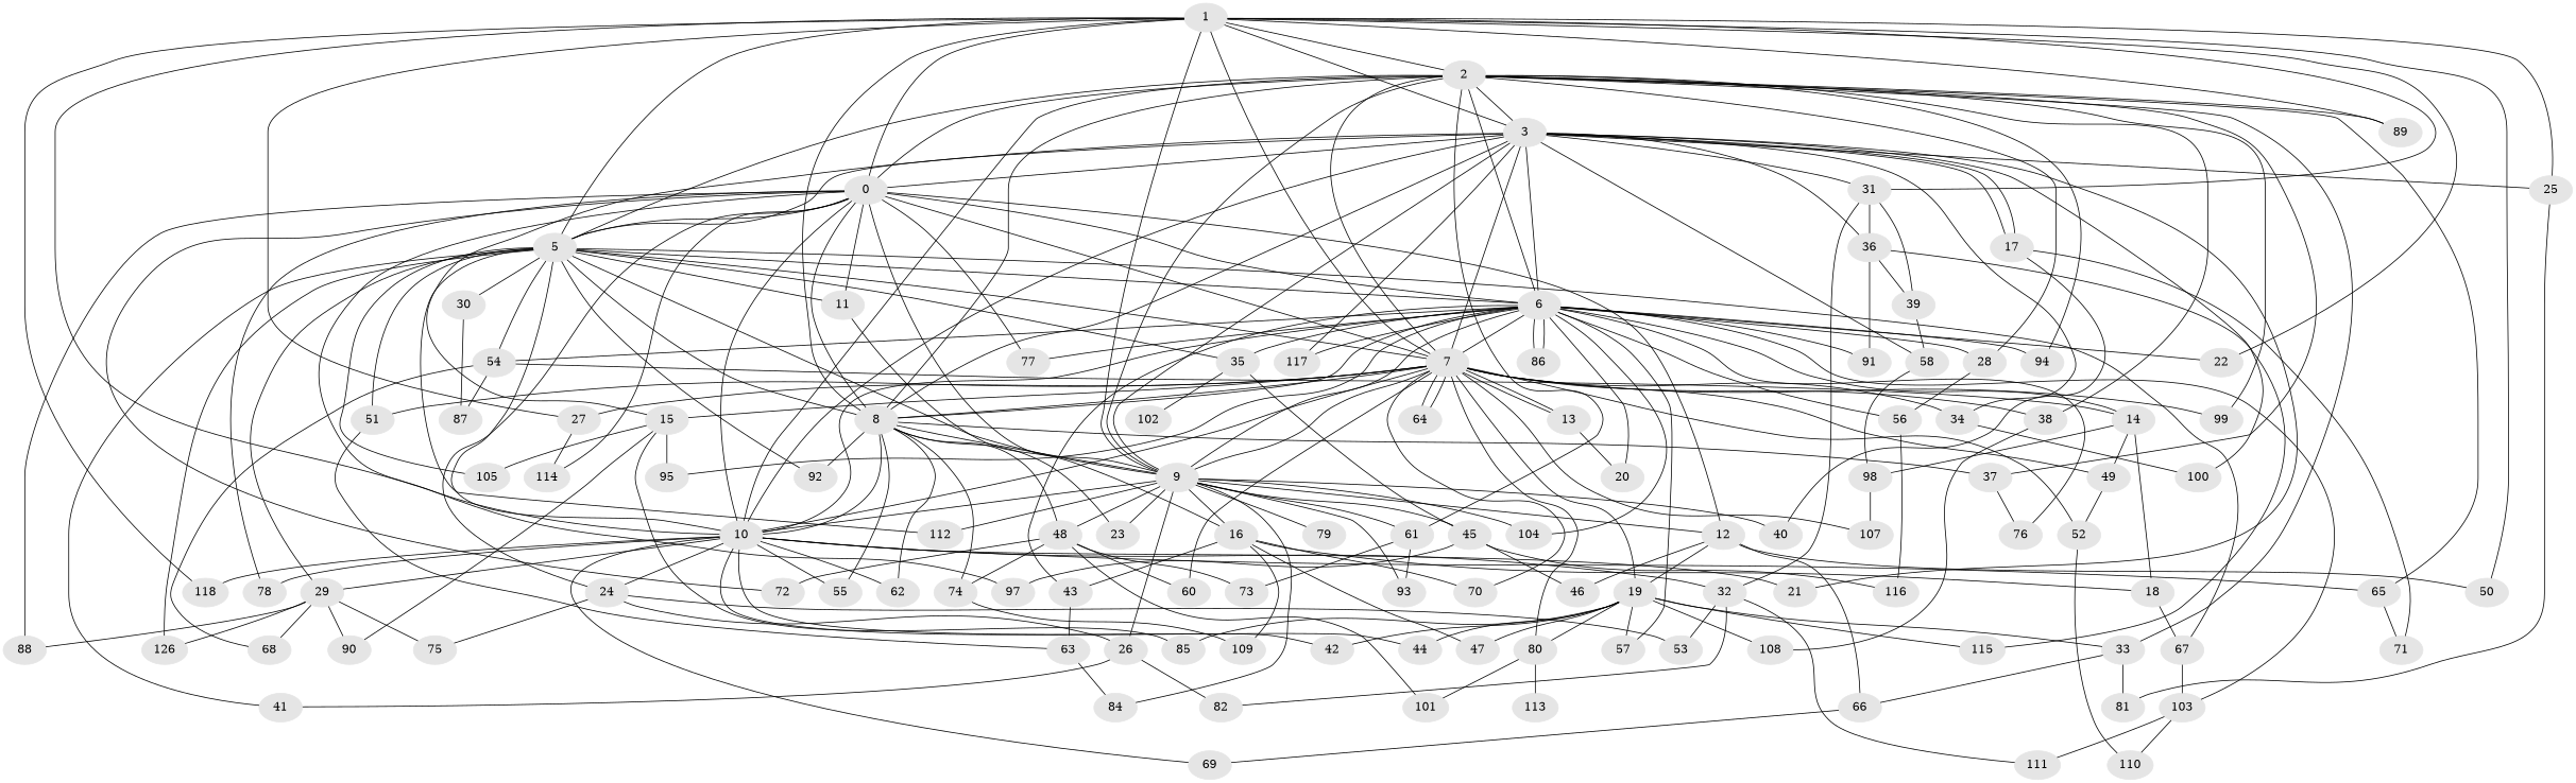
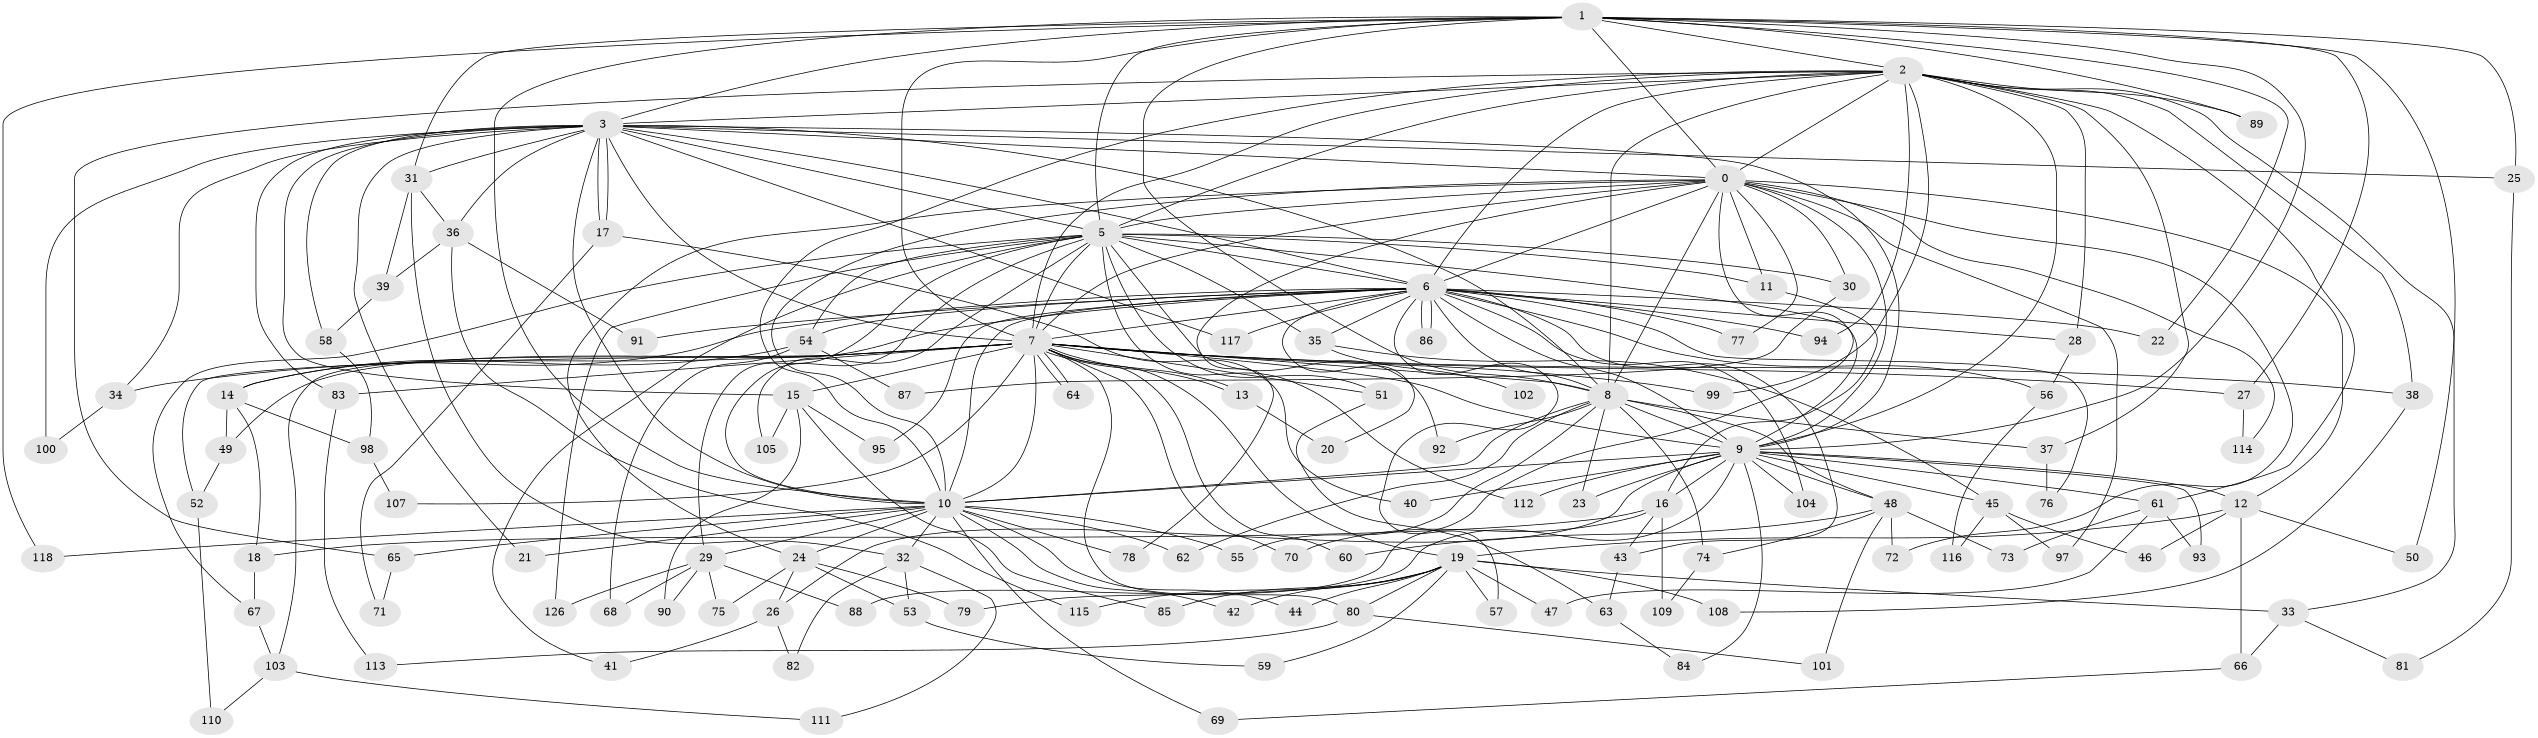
  graph {
    node [color=gray90 style=filled]
    1
    2
    3
    n4 [label=0]
    5
    7
    8
    9
    10
    22
    25
    27
    31
    50
    89
    118
    6
    28
    33
    37
    38
    61
    65
    94
    99
    15
    17
    21
    34
    36
    58
+   83
    100
    117
    11
    12
    24
    30
    72
    77
    78
    88
    97
    114
    29
    35
    41
    51
    54
    67
    92
    105
    n53 [label=126]
    112
    14
    20
    43
    56
    57
    76
    86
    91
    95
    103
    104
    13
    19
    49
    52
    60
    64
    70
    80
    107
    23
    48
    55
    62
    74
    16
    26
    40
    45
    79
    84
    93
    32
    42
    44
    69
    81
    39
    66
    108
    73
    71
    85
    90
    115
    98
    113
    46
    53
    75
    87
    18
    68
    102
    63
    116
    111
    110
    47
+   59
    101
    109
    82
    1 -- 2
    1 -- 3
    1 -- n4
    1 -- 5
    1 -- 7
    1 -- 8
    1 -- 9
    1 -- 10
    1 -- 22
    1 -- 25
    1 -- 27
    1 -- 31
    1 -- 50
    1 -- 89
    1 -- 118
    2 -- 3
    2 -- n4
    2 -- 5
    2 -- 7
    2 -- 8
    2 -- 9
    2 -- 10
    2 -- 89
    2 -- 6
    2 -- 28
    2 -- 33
    2 -- 37
    2 -- 38
    2 -- 61
    2 -- 65
    2 -- 94
    2 -- 99
    3 -- n4
    3 -- 5
    3 -- 7
    3 -- 8
    3 -- 9
    3 -- 10
    3 -- 25
    3 -- 31
    3 -- 6
    3 -- 15
    3 -- 17
    3 -- 17
    3 -- 21
    3 -- 34
    3 -- 36
    3 -- 58
+   3 -- 83
    3 -- 100
    3 -- 117
    n4 -- 5
    n4 -- 7
    n4 -- 8
    n4 -- 9
    n4 -- 10
    n4 -- 6
    n4 -- 11
    n4 -- 12
    n4 -- 24
+   n4 -- 30
    n4 -- 72
    n4 -- 77
    n4 -- 78
    n4 -- 88
    n4 -- 97
    n4 -- 114
    5 -- 7
-   5 -- 8
    5 -- 9
    5 -- 10
    5 -- 6
    5 -- 11
    5 -- 30
    5 -- 29
    5 -- 35
    5 -- 41
    5 -- 51
    5 -- 54
    5 -- 67
    5 -- 92
    5 -- 105
    5 -- n53
    5 -- 112
    7 -- 8
    7 -- 9
    7 -- 10
    7 -- 27
    7 -- 38
    7 -- 99
    7 -- 15
    7 -- 34
+   7 -- 83
    7 -- 51
    7 -- 13
    7 -- 13
    7 -- 19
    7 -- 49
    7 -- 52
    7 -- 60
    7 -- 64
    7 -- 64
    7 -- 70
    7 -- 80
    7 -- 107
    8 -- 9
    8 -- 10
    8 -- 37
    8 -- 92
    8 -- 23
    8 -- 48
    8 -- 55
    8 -- 62
    8 -- 74
    9 -- 10
    9 -- 61
    9 -- 12
    9 -- 112
    9 -- 104
    9 -- 23
    9 -- 48
    9 -- 16
    9 -- 26
    9 -- 40
    9 -- 45
    9 -- 79
    9 -- 84
    9 -- 93
    10 -- 118
    10 -- 65
    10 -- 21
    10 -- 24
    10 -- 78
    10 -- 29
    10 -- 55
    10 -- 62
    10 -- 32
    10 -- 42
    10 -- 44
    10 -- 69
    25 -- 81
    27 -- 114
    31 -- 36
    31 -- 32
    31 -- 39
    6 -- 7
    6 -- 8
    6 -- 9
    6 -- 10
    6 -- 22
    6 -- 28
    6 -- 94
    6 -- 117
    6 -- 77
    6 -- 35
    6 -- 54
    6 -- 14
    6 -- 20
    6 -- 43
    6 -- 56
    6 -- 57
    6 -- 76
    6 -- 86
    6 -- 86
    6 -- 91
    6 -- 95
    6 -- 103
    6 -- 104
    28 -- 56
    33 -- 81
    33 -- 66
    37 -- 76
    38 -- 108
    61 -- 93
    61 -- 73
    65 -- 71
    15 -- 105
    15 -- 95
    15 -- 85
    15 -- 90
    17 -- 40
    17 -- 71
    34 -- 100
    36 -- 91
    36 -- 39
    36 -- 115
    58 -- 98
+   83 -- 113
    11 -- 16
    12 -- 50
    12 -- 19
    12 -- 66
    12 -- 46
    24 -- 26
+   24 -- 79
    24 -- 53
    24 -- 75
    30 -- 87
    29 -- 88
    29 -- n53
    29 -- 90
    29 -- 75
    29 -- 68
    35 -- 45
    35 -- 102
    51 -- 63
    54 -- 14
    54 -- 87
    54 -- 68
    67 -- 103
    14 -- 49
    14 -- 98
    14 -- 18
    43 -- 63
    56 -- 116
    103 -- 111
    103 -- 110
    13 -- 20
    19 -- 33
    19 -- 57
    19 -- 80
    19 -- 42
    19 -- 44
    19 -- 108
    19 -- 85
    19 -- 115
    19 -- 47
+   19 -- 59
    49 -- 52
    52 -- 110
    80 -- 113
    80 -- 101
    48 -- 72
    48 -- 60
    48 -- 74
    48 -- 73
    48 -- 101
    74 -- 109
    16 -- 43
    16 -- 70
    16 -- 18
-   16 -- 47
+   61 -- 47
    16 -- 109
    26 -- 41
    26 -- 82
    45 -- 97
    45 -- 46
    45 -- 116
    32 -- 53
    32 -- 111
    32 -- 82
    39 -- 58
    66 -- 69
    98 -- 107
+   53 -- 59
    18 -- 67
    63 -- 84
  }
